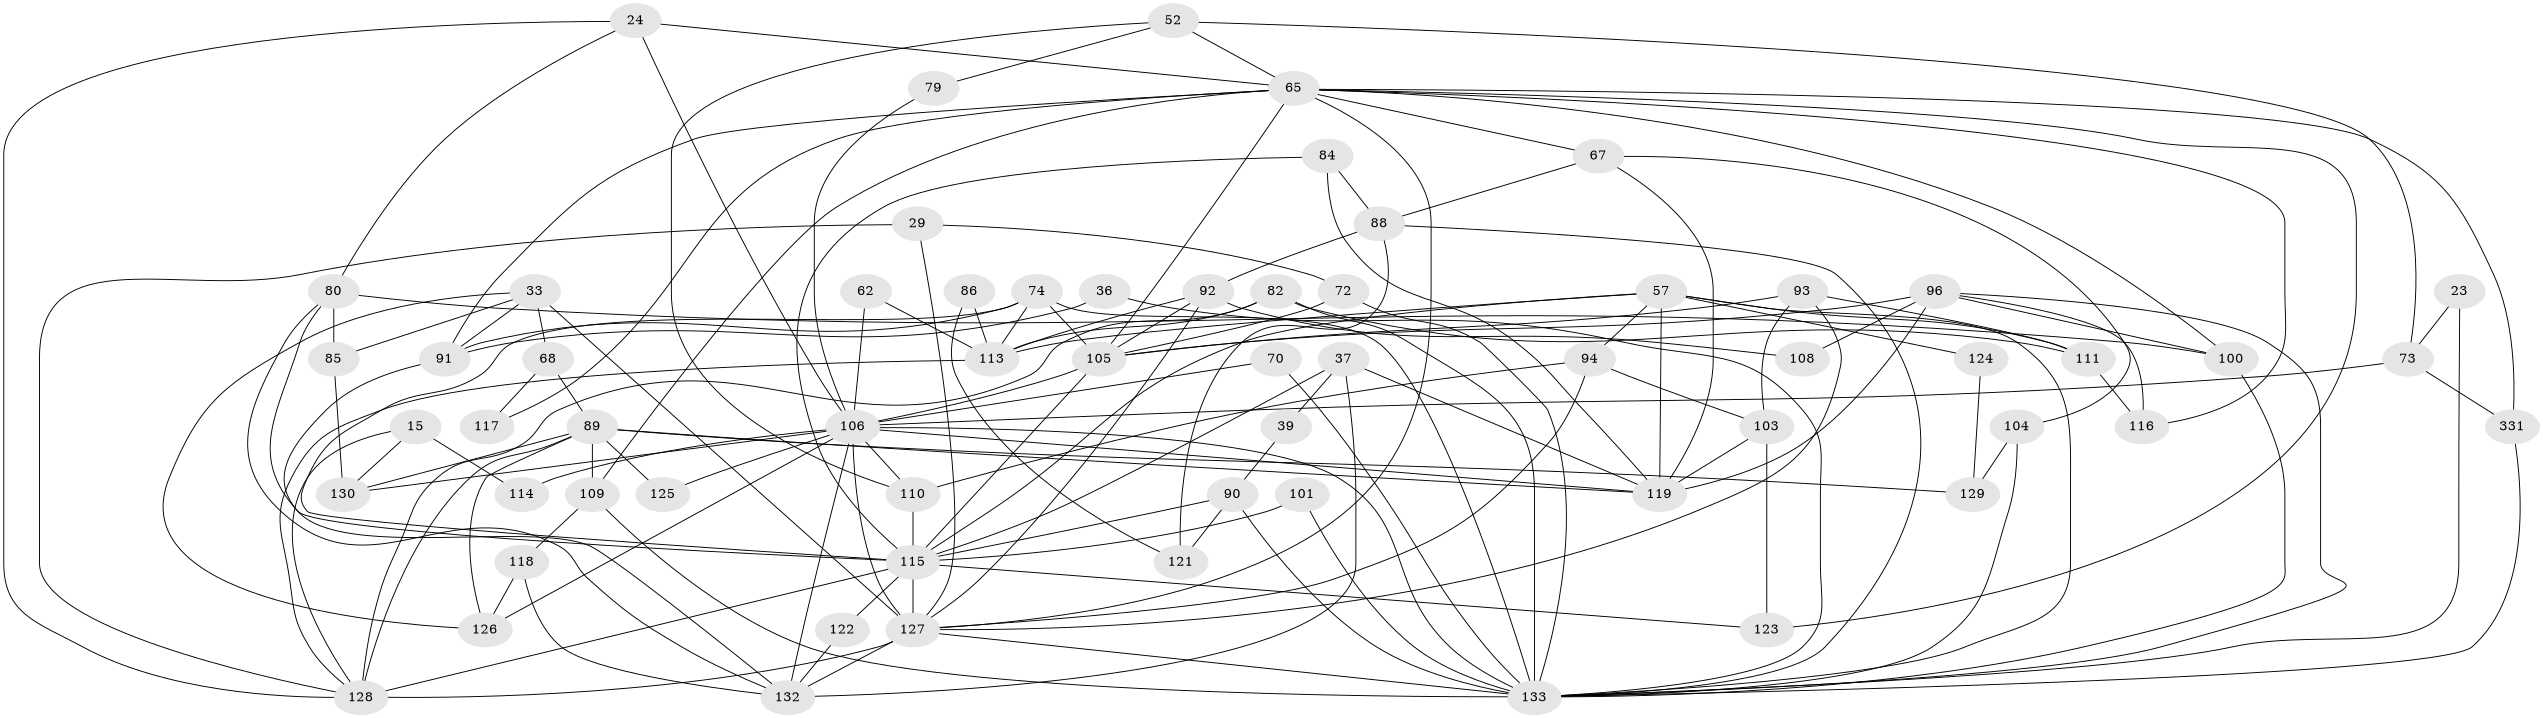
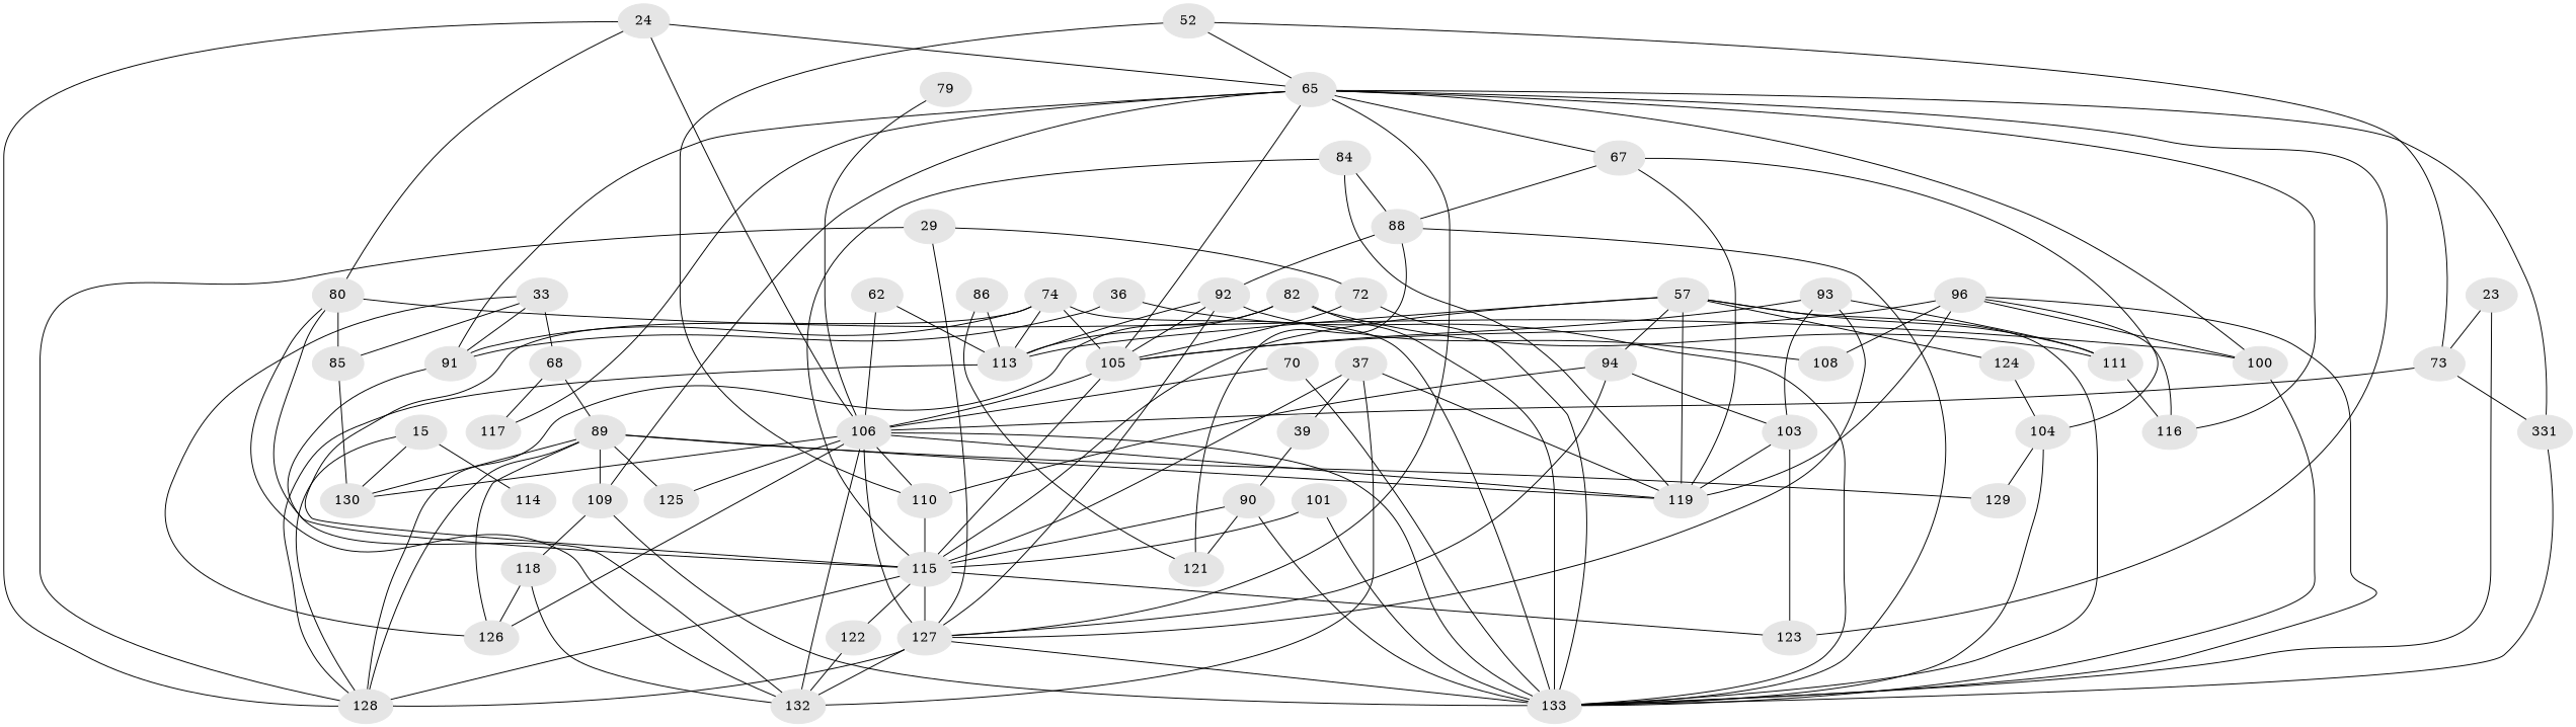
  graph {
    node [color=gray90 style=filled]
    65 [super="+6+53"]
    127 [super="+26+56+58"]
    91 [super="+11+71"]
    67
    100
    105 [super="+14+28+102+51"]
    109
    116
    117
    123
    n11 [label=331]
    133 [super="+99+120"]
    70
    106 [super="+66+97"]
    132 [super="+13+12+98"]
    122
    n17 [label=15 super="+7"]
    114
    128 [super="+4+95+83"]
    130
    23
    73
    24
    80 [super="+5"]
    85
    115 [super="+48+112+61"]
    126 [super="+59"]
    119 [super="+54+81"]
    110
    125
    72 [super="+40"]
    29
    33
    68
    89 [super="+64"]
    36
    37 [super="+22"]
    39
    90
    121
    52
    79
    57
    94
    111
    113 [super="+27"]
    124
    103
    129
    62
    88 [super="+55"]
    104 [super="+63"]
    118
    92 [super="+31"]
    74 [super="+1+47"]
    82 [super="+15"]
    84
    86
    108
    93
    96
    101
    65 -- 127 [weight=4]
    65 -- 91 [weight=2]
    65 -- 67
    65 -- 100
    65 -- 105 [weight=2]
    65 -- 109
    65 -- 116
    65 -- 117
    65 -- 123
    65 -- n11
    127 -- 133
    127 -- 132
    127 -- 128 [weight=2]
    91 -- 132
    67 -- 119
    67 -- 88
    67 -- 104
    100 -- 133
    105 -- 106
    105 -- 115 [weight=2]
    109 -- 133
    109 -- 118
    n11 -- 133
    70 -- 133
    70 -- 106
    106 -- 127 [weight=3]
    106 -- 133 [weight=3]
    106 -- 132 [weight=2]
-   106 -- 114
    106 -- 130
    106 -- 126 [weight=2]
    106 -- 119 [weight=4]
    106 -- 110
    106 -- 125
    122 -- 132
    n17 -- 114 [weight=2]
    n17 -- 128
    n17 -- 130
    23 -- 133
    23 -- 73
    73 -- n11
    73 -- 106
    24 -- 65 [weight=2]
    24 -- 106
    24 -- 128
    24 -- 80
    80 -- 100
    80 -- 132
    80 -- 85
    80 -- 115
    85 -- 130
    115 -- 127 [weight=2]
    115 -- 123
    115 -- 122
    115 -- 128
    110 -- 115
    72 -- 105
    72 -- 133 [weight=2]
    29 -- 127
    29 -- 128 [weight=2]
    29 -- 72 [weight=2]
-   33 -- 127 [weight=2]
    33 -- 91
    33 -- 85
    33 -- 126
    33 -- 68
    68 -- 117
    68 -- 89
    89 -- 109
    89 -- 128 [weight=2]
    89 -- 130
    89 -- 126
    89 -- 119
    89 -- 125
    89 -- 129
    36 -- 91
    36 -- 133 [weight=2]
    37 -- 132
    37 -- 115
    37 -- 119 [weight=2]
    37 -- 39
    39 -- 90
    90 -- 133
    90 -- 115
    90 -- 121
    52 -- 65
    52 -- 73
    52 -- 110
-   52 -- 79
    79 -- 106
    57 -- 133
    57 -- 115
    57 -- 119 [weight=2]
    57 -- 94
    57 -- 111
    57 -- 113 [weight=2]
    57 -- 124
    94 -- 127
    94 -- 110
    94 -- 103
    111 -- 116
    113 -- 128
-   124 -- 129
+   124 -- 104
    103 -- 123
    103 -- 119
    62 -- 106
    62 -- 113
    88 -- 133
    88 -- 121
    88 -- 92
    104 -- 133
    104 -- 129
    118 -- 132
    118 -- 126
    92 -- 127
    92 -- 105
    92 -- 113
    92 -- 108
    74 -- 91 [weight=2]
    74 -- 105
    74 -- 133 [weight=3]
    74 -- 115
    74 -- 113
    82 -- 133
    82 -- 128
    82 -- 111
    82 -- 113
    84 -- 115
    84 -- 119
    84 -- 88
    86 -- 121
    86 -- 113
    93 -- 127
    93 -- 105
    93 -- 111
    93 -- 103
    96 -- 100
    96 -- 105 [weight=3]
    96 -- 116
    96 -- 133
    96 -- 119 [weight=2]
    96 -- 108
    101 -- 133
    101 -- 115
  }
